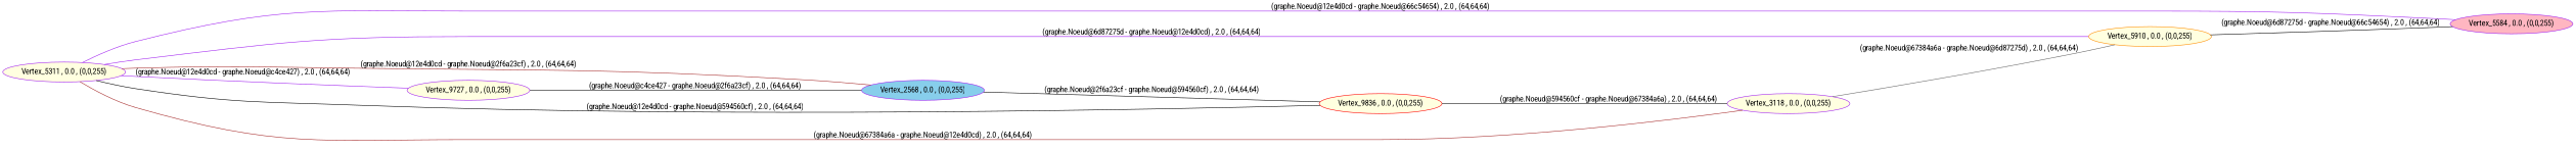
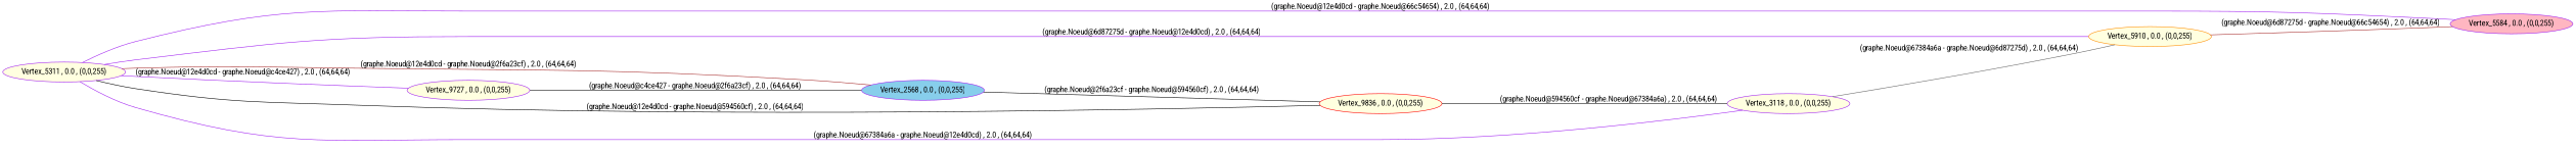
  graph {
    fontname="Roboto Condensed"
    rankdir=LR
    node [color=purple fillcolor=lightyellow fontname="Roboto Condensed" style=filled]
    edge [color=black fontname="Roboto Condensed"]
    n1 [label="Vertex_5311 , 0.0 , (0,0,255)"]
    n2 [fillcolor=skyblue label="Vertex_2568 , 0.0 , (0,0,255)"]
    n3 [color=red label="Vertex_9836 , 0.0 , (0,0,255)"]
    n4 [label="Vertex_9727 , 0.0 , (0,0,255)"]
    n5 [fillcolor=lightpink label="Vertex_5584 , 0.0 , (0,0,255)"]
    n6 [label="Vertex_3118 , 0.0 , (0,0,255)"]
    n7 [color=darkorange label="Vertex_5910 , 0.0 , (0,0,255)"]
    n1 -- n2 [color=brown label="(graphe.Noeud@12e4d0cd - graphe.Noeud@2f6a23cf) , 2.0 , (64,64,64)"]
    n1 -- n3 [label="(graphe.Noeud@12e4d0cd - graphe.Noeud@594560cf) , 2.0 , (64,64,64)"]
    n1 -- n4 [color=purple label="(graphe.Noeud@12e4d0cd - graphe.Noeud@c4ce427) , 2.0 , (64,64,64)"]
    n1 -- n5 [color=purple label="(graphe.Noeud@12e4d0cd - graphe.Noeud@66c54654) , 2.0 , (64,64,64)"]
    n2 -- n3 [label="(graphe.Noeud@2f6a23cf - graphe.Noeud@594560cf) , 2.0 , (64,64,64)"]
    n3 -- n6 [label="(graphe.Noeud@594560cf - graphe.Noeud@67384a6a) , 2.0 , (64,64,64)"]
    n4 -- n2 [label="(graphe.Noeud@c4ce427 - graphe.Noeud@2f6a23cf) , 2.0 , (64,64,64)"]
-   n6 -- n1 [color=brown label="(graphe.Noeud@67384a6a - graphe.Noeud@12e4d0cd) , 2.0 , (64,64,64)"]
+   n6 -- n1 [color=purple label="(graphe.Noeud@67384a6a - graphe.Noeud@12e4d0cd) , 2.0 , (64,64,64)"]
    n6 -- n7 [color=gray40 label="(graphe.Noeud@67384a6a - graphe.Noeud@6d87275d) , 2.0 , (64,64,64)"]
    n7 -- n1 [color=purple label="(graphe.Noeud@6d87275d - graphe.Noeud@12e4d0cd) , 2.0 , (64,64,64)"]
-   n7 -- n5 [label="(graphe.Noeud@6d87275d - graphe.Noeud@66c54654) , 2.0 , (64,64,64)"]
+   n7 -- n5 [color=brown label="(graphe.Noeud@6d87275d - graphe.Noeud@66c54654) , 2.0 , (64,64,64)"]
  }
